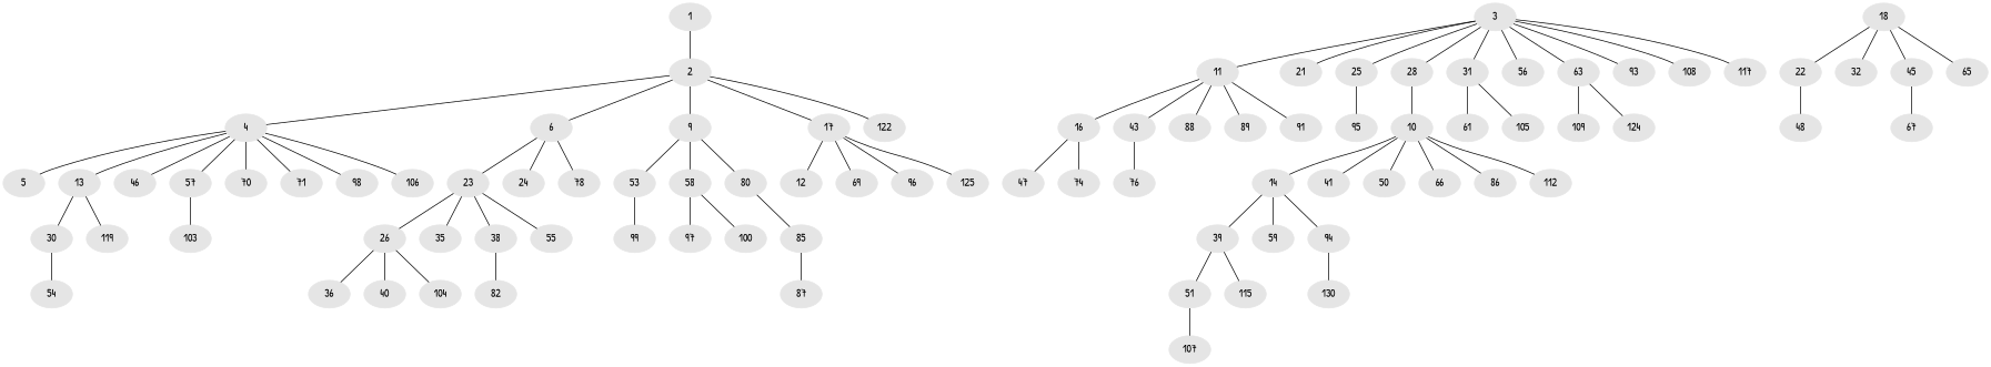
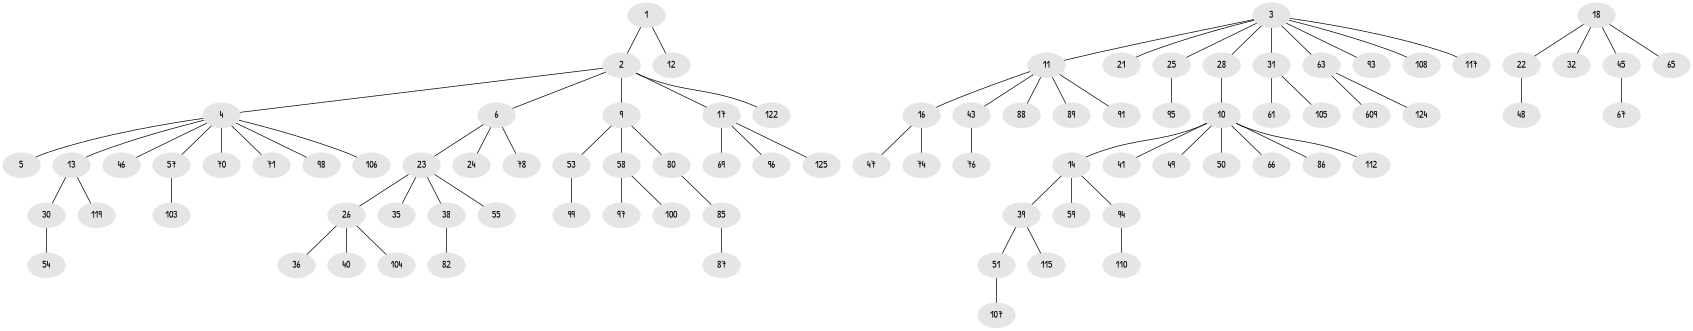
  graph {
    fontname="Patrick Hand"
    node [color=gray90 fontname="Patrick Hand" style=filled]
    edge [fontname="Patrick Hand"]
    2 [super="+8"]
    4 [super="+7"]
    6 [super="+15"]
    9 [super="+52"]
    17 [super="+62"]
    122
    1
    12
    3 [super="+19"]
    11 [super="+33"]
    21
    25 [super="+71"]
    28
    31 [super="+34"]
-   56 [super="+76"]
    63 [super="+77"]
    93
    108 [super="+113"]
    117
    5
    13
    46 [super="+123"]
    57
    70
    n25 [label=71]
    98
    106
    23 [super="+42"]
    24 [super="+27"]
    78
    53
    58 [super="+64"]
    80
    69
    96
    125
    10 [super="+29"]
    14
    41
+   49 [super="+118"]
    50 [super="+120"]
    66
    86
    112
    16 [super="+81"]
    43 [super="+101"]
    88
    89
    91
    95
    n51 [label=61]
    105
-   109
+   109 [label=609]
    124
    30 [super="+72"]
    119
    103
    26 [super="+37"]
    35
    38 [super="+60"]
    55
    99
    97
    100
    85
    39 [super="+90"]
    59 [super="+75"]
    94 [super="+116"]
    47 [super="+83"]
    74 [super="+84"]
    n71 [label=76]
    54
    18 [super="+121"]
    22
    32 [super="+44"]
    45
    65
    51 [super="+92"]
    115
-   110 [label=130]
+   110
    48
    67
    36 [super="+61"]
    40 [super="+114"]
    104
    82
    107
    87
    2 -- 4
    2 -- 6
    2 -- 9
    2 -- 17
    2 -- 122
    4 -- 5
    4 -- 13
    4 -- 46
    4 -- 57
    4 -- 70
    4 -- n25
    4 -- 98
    4 -- 106
    6 -- 23
    6 -- 24
    6 -- 78
    9 -- 53
    9 -- 58
    9 -- 80
    17 -- 69
    17 -- 96
    17 -- 125
    1 -- 2
-   17 -- 12
+   1 -- 12
    3 -- 11
    3 -- 21
    3 -- 25
    3 -- 28
    3 -- 31
-   3 -- 56
    3 -- 63
    3 -- 93
    3 -- 108
    3 -- 117
    11 -- 16
    11 -- 43
    11 -- 88
    11 -- 89
    11 -- 91
    25 -- 95
    28 -- 10
    31 -- n51
    31 -- 105
    63 -- 109
    63 -- 124
    13 -- 30
    13 -- 119
    57 -- 103
    23 -- 26
    23 -- 35
    23 -- 38
    23 -- 55
    53 -- 99
    58 -- 97
    58 -- 100
    80 -- 85
    10 -- 14
    10 -- 41
+   10 -- 49
    10 -- 50
    10 -- 66
    10 -- 86
    10 -- 112
    14 -- 39
    14 -- 59
    14 -- 94
    16 -- 47
    16 -- 74
    43 -- n71
    30 -- 54
    26 -- 36
    26 -- 40
    26 -- 104
    38 -- 82
    85 -- 87
    39 -- 51
    39 -- 115
    94 -- 110
    18 -- 22
    18 -- 32
    18 -- 45
    18 -- 65
    22 -- 48
    45 -- 67
    51 -- 107
  }
